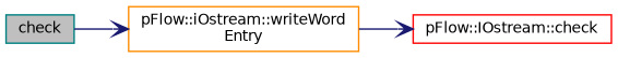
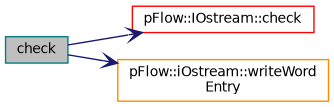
  digraph {
    rankdir=LR
    node [fillcolor=white fontname=Helvetica fontsize=10 shape=record style=filled]
    edge [arrowhead=vee color=midnightblue fontname=Helvetica fontsize=10 labelfontname=Helvetica labelfontsize=10 style=solid]
    n1 [color=teal fillcolor=grey75 fontcolor=black height=0.2 label=check width=0.4]
    n2 [color=red height=0.2 label="pFlow::IOstream::check" width=0.4]
    n3 [color=darkorange height=0.2 label="pFlow::iOstream::writeWord\lEntry" width=0.4]
-   n3 -> n2
+   n1 -> n2
    n1 -> n3
  }
